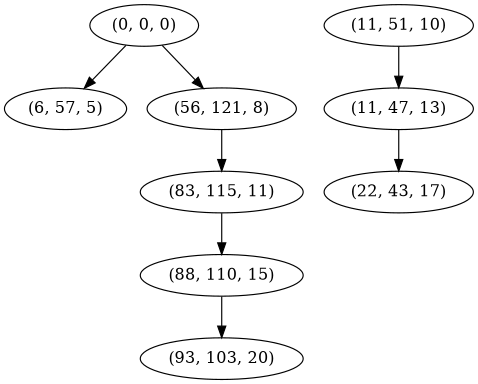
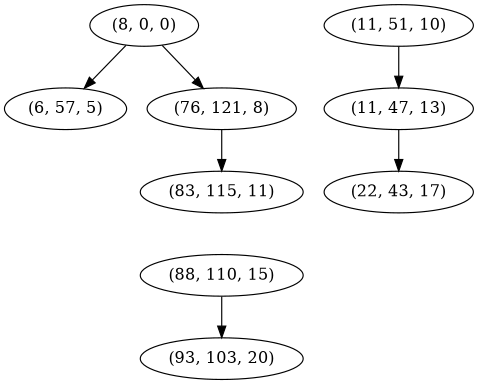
  digraph {
-   "(0, 0, 0)"
+   "(0, 0, 0)" [label="(8, 0, 0)"]
    "(6, 57, 5)"
-   "(76, 121, 8)" [label="(56, 121, 8)"]
+   "(76, 121, 8)"
    "(83, 115, 11)"
    n5 [label="(11, 47, 13)"]
    "(11, 51, 10)"
    "(22, 43, 17)"
    "(88, 110, 15)"
    "(93, 103, 20)"
    "(0, 0, 0)" -> "(6, 57, 5)"
    "(0, 0, 0)" -> "(76, 121, 8)"
    "(76, 121, 8)" -> "(83, 115, 11)"
-   "(83, 115, 11)" -> "(88, 110, 15)"
    n5 -> "(22, 43, 17)"
    "(11, 51, 10)" -> n5
    "(88, 110, 15)" -> "(93, 103, 20)"
  }
